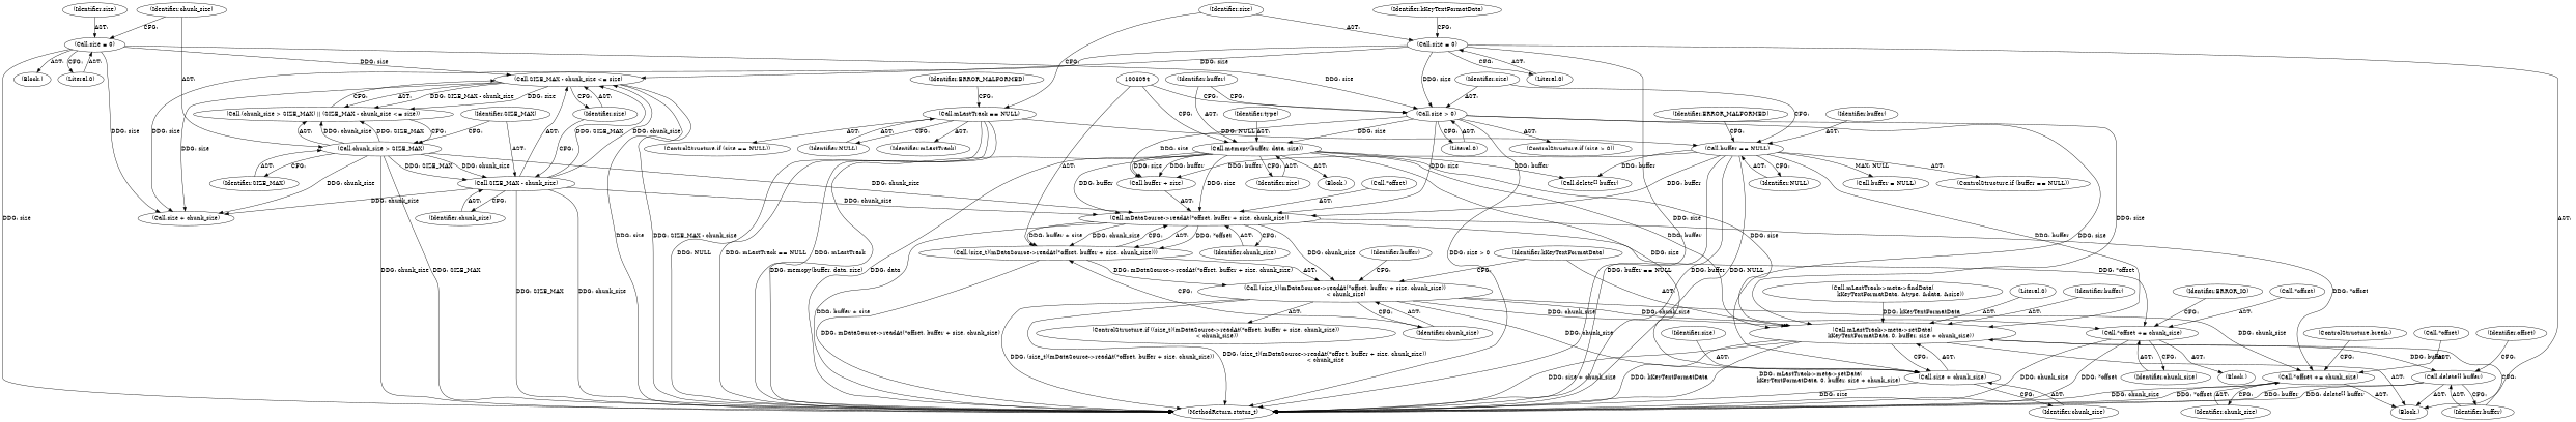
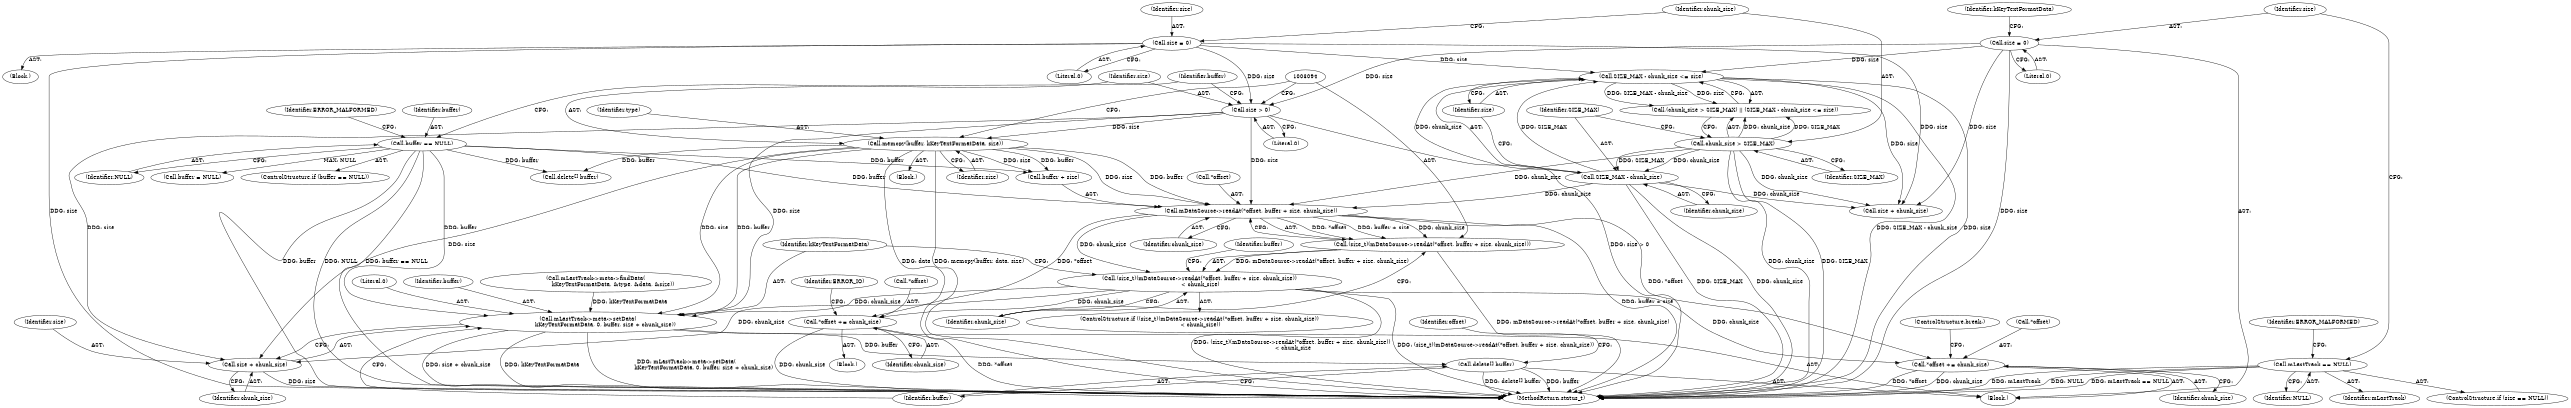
  digraph {
    fontname="DejaVu Serif"
    node [fontname="DejaVu Serif"]
    edge [fontname="DejaVu Serif"]
    n1 [label="(Call,mDataSource->readAt(*offset, buffer + size, chunk_size))"]
    n2 [label="(Call,(size_t)(mDataSource->readAt(*offset, buffer + size, chunk_size)))"]
    n3 [label="(Call,(size_t)(mDataSource->readAt(*offset, buffer + size, chunk_size))\n < chunk_size)"]
    n4 [label="(Call,*offset += chunk_size)"]
    n5 [label="(Call,*offset += chunk_size)"]
    n6 [label="(MethodReturn,status_t)"]
    n7 [label="(Identifier,chunk_size)"]
    n8 [label="(Call,mLastTrack->meta->setData(\n                    kKeyTextFormatData, 0, buffer, size + chunk_size))"]
    n9 [label="(Call,size + chunk_size)"]
    n10 [label="(Identifier,chunk_size)"]
    n11 [label="(ControlStructure,if ((size_t)(mDataSource->readAt(*offset, buffer + size, chunk_size))\n < chunk_size))"]
    n12 [label="(Block,)"]
    n13 [label="(Identifier,chunk_size)"]
    n14 [label="(Block,)"]
    n15 [label="(Identifier,chunk_size)"]
    n16 [label="(Call,buffer == NULL)"]
    n17 [label="(Call,buffer = NULL)"]
    n18 [label="(ControlStructure,if (buffer == NULL))"]
    n19 [label="(Identifier,NULL)"]
    n20 [label="(Call,delete[] buffer)"]
    n21 [label="(Call,buffer + size)"]
-   n22 [label="(Call,memcpy(buffer, data, size))"]
+   n22 [label="(Call,memcpy(buffer, kKeyTextFormatData, size))"]
    n23 [label="(Identifier,size)"]
    n24 [label="(Block,)"]
    n25 [label="(Call,delete[] buffer)"]
    n26 [label="(Call,mLastTrack == NULL)"]
    n27 [label="(ControlStructure,if (size == NULL))"]
    n28 [label="(Identifier,NULL)"]
    n29 [label="(Identifier,mLastTrack)"]
    n30 [label="(Identifier,chunk_size)"]
    n31 [label="(Call,size > 0)"]
-   n32 [label="(ControlStructure,if (size > 0))"]
    n33 [label="(Literal,0)"]
    n34 [label="(Call,SIZE_MAX - chunk_size <= size)"]
    n35 [label="(Call,size + chunk_size)"]
    n36 [label="(Identifier,size)"]
    n37 [label="(Call,(chunk_size > SIZE_MAX) || (SIZE_MAX - chunk_size <= size))"]
    n38 [label="(Call,SIZE_MAX - chunk_size)"]
    n39 [label="(Call,chunk_size > SIZE_MAX)"]
    n40 [label="(Identifier,chunk_size)"]
    n41 [label="(Identifier,SIZE_MAX)"]
    n42 [label="(Call,size = 0)"]
    n43 [label="(Block,)"]
    n44 [label="(Literal,0)"]
    n45 [label="(Call,size = 0)"]
    n46 [label="(Literal,0)"]
    n47 [label="(Identifier,buffer)"]
    n48 [label="(Call,*offset)"]
    n49 [label="(Call,mLastTrack->meta->findData(\n                    kKeyTextFormatData, &type, &data, &size))"]
    n50 [label="(Identifier,offset)"]
    n51 [label="(Identifier,size)"]
    n52 [label="(Identifier,buffer)"]
    n53 [label="(Identifier,SIZE_MAX)"]
    n54 [label="(Identifier,size)"]
    n55 [label="(Identifier,buffer)"]
    n56 [label="(Identifier,kKeyTextFormatData)"]
    n57 [label="(Call,*offset)"]
    n58 [label="(Literal,0)"]
    n59 [label="(Identifier,size)"]
    n60 [label="(Identifier,buffer)"]
    n61 [label="(Identifier,type)"]
    n62 [label="(Identifier,chunk_size)"]
    n63 [label="(Identifier,ERROR_IO)"]
    n64 [label="(ControlStructure,break;)"]
    n65 [label="(Identifier,ERROR_MALFORMED)"]
    n66 [label="(Identifier,size)"]
    n67 [label="(Identifier,buffer)"]
    n68 [label="(Identifier,ERROR_MALFORMED)"]
    n69 [label="(Call,*offset)"]
    n70 [label="(Identifier,kKeyTextFormatData)"]
    1003094
    n1 -> n2 [label="AST: "]
    n1 -> n2 [label="DDG: *offset"]
    n1 -> n2 [label="DDG: buffer + size"]
    n1 -> n2 [label="DDG: chunk_size"]
    n1 -> n3 [label="DDG: chunk_size"]
    n1 -> n4 [label="DDG: *offset"]
    n1 -> n5 [label="DDG: *offset"]
    n1 -> n6 [label="DDG: buffer + size"]
    n1 -> n7 [label="CFG: "]
    n2 -> n1 [label="CFG: "]
    n2 -> n3 [label="AST: "]
    n2 -> n3 [label="DDG: mDataSource->readAt(*offset, buffer + size, chunk_size)"]
    n2 -> n6 [label="DDG: mDataSource->readAt(*offset, buffer + size, chunk_size)"]
    n3 -> n4 [label="DDG: chunk_size"]
    n3 -> n5 [label="DDG: chunk_size"]
    n3 -> n6 [label="DDG: (size_t)(mDataSource->readAt(*offset, buffer + size, chunk_size))"]
    n3 -> n6 [label="DDG: (size_t)(mDataSource->readAt(*offset, buffer + size, chunk_size))\n < chunk_size"]
    n3 -> n8 [label="DDG: chunk_size"]
    n3 -> n9 [label="DDG: chunk_size"]
    n3 -> n10 [label="CFG: "]
    n3 -> n11 [label="AST: "]
    n4 -> n6 [label="DDG: chunk_size"]
    n4 -> n6 [label="DDG: *offset"]
    n4 -> n12 [label="AST: "]
    n4 -> n13 [label="CFG: "]
    n5 -> n6 [label="DDG: chunk_size"]
    n5 -> n6 [label="DDG: *offset"]
    n5 -> n14 [label="AST: "]
    n5 -> n15 [label="CFG: "]
    n7 -> n1 [label="AST: "]
    n8 -> n6 [label="DDG: size + chunk_size"]
    n8 -> n6 [label="DDG: kKeyTextFormatData"]
    n8 -> n6 [label="DDG: mLastTrack->meta->setData(\n                    kKeyTextFormatData, 0, buffer, size + chunk_size)"]
    n8 -> n9 [label="CFG: "]
    n8 -> n14 [label="AST: "]
    n8 -> n25 [label="DDG: buffer"]
    n9 -> n6 [label="DDG: size"]
    n9 -> n8 [label="AST: "]
    n9 -> n30 [label="CFG: "]
    n10 -> n2 [label="CFG: "]
    n10 -> n3 [label="AST: "]
    n13 -> n4 [label="AST: "]
    n15 -> n5 [label="AST: "]
    n16 -> n1 [label="DDG: buffer"]
    n16 -> n6 [label="DDG: buffer == NULL"]
    n16 -> n6 [label="DDG: buffer"]
    n16 -> n6 [label="DDG: NULL"]
    n16 -> n8 [label="DDG: buffer"]
    n16 -> n17 [label="MAX: NULL"]
    n16 -> n18 [label="AST: "]
    n16 -> n19 [label="CFG: "]
    n16 -> n20 [label="DDG: buffer"]
    n16 -> n21 [label="DDG: buffer"]
    n19 -> n16 [label="AST: "]
    n21 -> n1 [label="AST: "]
    n22 -> n1 [label="DDG: buffer"]
    n22 -> n1 [label="DDG: size"]
    n22 -> n6 [label="DDG: memcpy(buffer, data, size)"]
    n22 -> n6 [label="DDG: data"]
    n22 -> n8 [label="DDG: buffer"]
    n22 -> n8 [label="DDG: size"]
    n22 -> n9 [label="DDG: size"]
    n22 -> n20 [label="DDG: buffer"]
    n22 -> n21 [label="DDG: buffer"]
    n22 -> n21 [label="DDG: size"]
    n22 -> n23 [label="CFG: "]
    n22 -> n24 [label="AST: "]
    n23 -> n22 [label="AST: "]
    n25 -> n6 [label="DDG: buffer"]
    n25 -> n6 [label="DDG: delete[] buffer"]
    n25 -> n14 [label="AST: "]
    n25 -> n47 [label="CFG: "]
    n26 -> n6 [label="DDG: NULL"]
    n26 -> n6 [label="DDG: mLastTrack == NULL"]
    n26 -> n6 [label="DDG: mLastTrack"]
-   n26 -> n16 [label="DDG: NULL"]
    n26 -> n27 [label="AST: "]
    n26 -> n28 [label="CFG: "]
    n26 -> n29 [label="AST: "]
    n28 -> n26 [label="AST: "]
    n30 -> n9 [label="AST: "]
    n31 -> n1 [label="DDG: size"]
    n31 -> n6 [label="DDG: size > 0"]
    n31 -> n8 [label="DDG: size"]
    n31 -> n9 [label="DDG: size"]
-   n31 -> n21 [label="DDG: size"]
    n31 -> n22 [label="DDG: size"]
-   n31 -> n32 [label="AST: "]
    n31 -> n33 [label="CFG: "]
    n33 -> n31 [label="AST: "]
    n34 -> n6 [label="DDG: size"]
    n34 -> n6 [label="DDG: SIZE_MAX - chunk_size"]
    n34 -> n35 [label="DDG: size"]
    n34 -> n36 [label="CFG: "]
    n34 -> n37 [label="AST: "]
    n34 -> n37 [label="DDG: SIZE_MAX - chunk_size"]
    n34 -> n37 [label="DDG: size"]
    n36 -> n34 [label="AST: "]
    n36 -> n38 [label="CFG: "]
    n37 -> n34 [label="CFG: "]
    n37 -> n39 [label="CFG: "]
    n38 -> n1 [label="DDG: chunk_size"]
    n38 -> n6 [label="DDG: SIZE_MAX"]
    n38 -> n6 [label="DDG: chunk_size"]
    n38 -> n34 [label="AST: "]
    n38 -> n34 [label="DDG: SIZE_MAX"]
    n38 -> n34 [label="DDG: chunk_size"]
    n38 -> n35 [label="DDG: chunk_size"]
    n38 -> n40 [label="CFG: "]
    n39 -> n1 [label="DDG: chunk_size"]
    n39 -> n6 [label="DDG: chunk_size"]
    n39 -> n6 [label="DDG: SIZE_MAX"]
    n39 -> n35 [label="DDG: chunk_size"]
    n39 -> n37 [label="AST: "]
    n39 -> n37 [label="DDG: chunk_size"]
    n39 -> n37 [label="DDG: SIZE_MAX"]
    n39 -> n38 [label="DDG: SIZE_MAX"]
    n39 -> n38 [label="DDG: chunk_size"]
    n39 -> n41 [label="CFG: "]
    n40 -> n38 [label="AST: "]
    n41 -> n39 [label="AST: "]
    n42 -> n6 [label="DDG: size"]
    n42 -> n31 [label="DDG: size"]
    n42 -> n34 [label="DDG: size"]
    n42 -> n35 [label="DDG: size"]
    n42 -> n43 [label="AST: "]
    n42 -> n44 [label="CFG: "]
    n44 -> n42 [label="AST: "]
    n45 -> n6 [label="DDG: size"]
    n45 -> n14 [label="AST: "]
    n45 -> n31 [label="DDG: size"]
    n45 -> n34 [label="DDG: size"]
    n45 -> n35 [label="DDG: size"]
    n45 -> n46 [label="CFG: "]
    n46 -> n45 [label="AST: "]
    n47 -> n8 [label="CFG: "]
    n47 -> n25 [label="AST: "]
    n48 -> n1 [label="AST: "]
    n49 -> n8 [label="DDG: kKeyTextFormatData"]
    n50 -> n25 [label="CFG: "]
    n51 -> n26 [label="CFG: "]
    n51 -> n45 [label="AST: "]
    n52 -> n22 [label="AST: "]
    n52 -> n31 [label="CFG: "]
    n53 -> n38 [label="AST: "]
    n53 -> n39 [label="CFG: "]
    n54 -> n9 [label="AST: "]
    n55 -> n16 [label="AST: "]
    n56 -> n3 [label="CFG: "]
    n56 -> n8 [label="AST: "]
    n57 -> n4 [label="AST: "]
    n58 -> n8 [label="AST: "]
    n59 -> n42 [label="AST: "]
    n60 -> n8 [label="AST: "]
    n61 -> n22 [label="AST: "]
    n62 -> n39 [label="AST: "]
    n62 -> n42 [label="CFG: "]
    n63 -> n4 [label="CFG: "]
    n64 -> n5 [label="CFG: "]
    n65 -> n16 [label="CFG: "]
    n66 -> n16 [label="CFG: "]
    n66 -> n31 [label="AST: "]
    n67 -> n3 [label="CFG: "]
    n68 -> n26 [label="CFG: "]
    n69 -> n5 [label="AST: "]
    n70 -> n45 [label="CFG: "]
    1003094 -> n2 [label="AST: "]
    1003094 -> n22 [label="CFG: "]
    1003094 -> n31 [label="CFG: "]
  }
